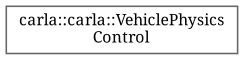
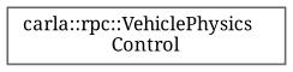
  digraph {
    rankdir=TB
    fontname="Noto Serif"
-   n1 [color=grey40 fillcolor=white fontname="Noto Serif" fontsize=10 height=0.2 label="carla::carla::VehiclePhysics\lControl" shape=box style=filled width=0.4]
+   n1 [color=grey40 fillcolor=white fontname="Noto Serif" fontsize=10 height=0.2 label="carla::rpc::VehiclePhysics\lControl" shape=box style=filled width=0.4]
  }
